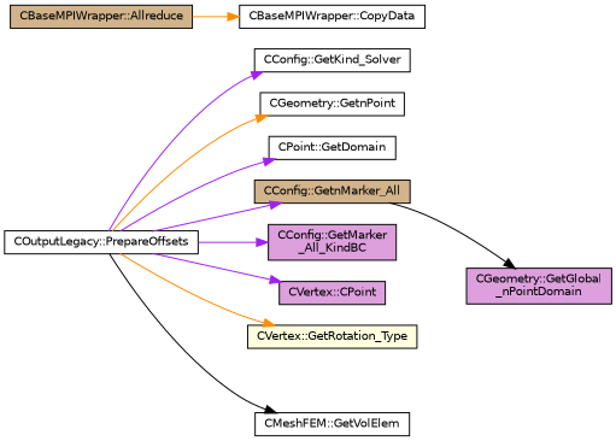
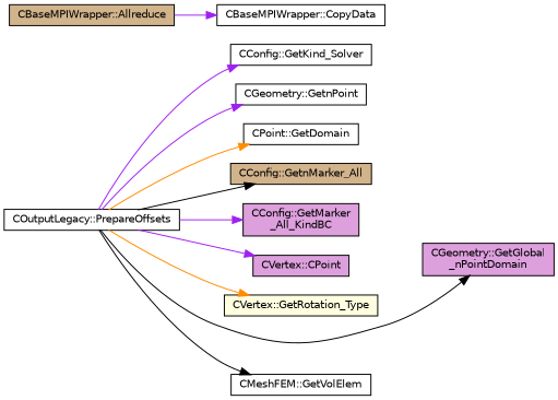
  digraph {
    rankdir=LR
    node [color=black fillcolor=white fontname=Helvetica fontsize=10 shape=record style=filled]
    edge [color=purple fontname=Helvetica fontsize=10 labelfontname=Helvetica labelfontsize=10 style=solid]
    n1 [fontcolor=black height=0.2 label="COutputLegacy::PrepareOffsets" width=0.4]
    n2 [height=0.2 label="CConfig::GetKind_Solver" width=0.4]
    n3 [height=0.2 label="CGeometry::GetnPoint" width=0.4]
    n4 [height=0.2 label="CPoint::GetDomain" width=0.4]
    n5 [fillcolor=tan height=0.2 label="CConfig::GetnMarker_All" width=0.4]
    n6 [fillcolor=plum height=0.2 label="CConfig::GetMarker\l_All_KindBC" width=0.4]
    n7 [fillcolor=plum height=0.2 label="CVertex::CPoint" width=0.4]
    n8 [fillcolor=lightyellow height=0.2 label="CVertex::GetRotation_Type" width=0.4]
    n9 [fillcolor=plum height=0.2 label="CGeometry::GetGlobal\l_nPointDomain" width=0.4]
    n10 [height=0.2 label="CMeshFEM::GetVolElem" width=0.4]
    n11 [fillcolor=tan height=0.2 label="CBaseMPIWrapper::Allreduce" width=0.4]
    n12 [height=0.2 label="CBaseMPIWrapper::CopyData" width=0.4]
    n1 -> n2
-   n1 -> n3 [color=darkorange]
-   n1 -> n4
-   n1 -> n5
+   n1 -> n3
+   n1 -> n4 [color=darkorange]
+   n1 -> n5 [color=black]
    n1 -> n6
    n1 -> n7
    n1 -> n8 [color=darkorange]
-   n5 -> n9 [color=black]
+   n1 -> n9 [color=black]
    n1 -> n10 [color=black]
-   n11 -> n12 [color=darkorange]
+   n11 -> n12
  }
